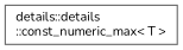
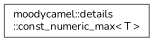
  digraph {
    rankdir=LR
    fontname=Nunito
-   n1 [color=grey40 fillcolor=white fontname=Nunito fontsize=10 height=0.2 label="details::details\l::const_numeric_max\< T \>" shape=box style=filled width=0.4]
+   n1 [color=grey40 fillcolor=white fontname=Nunito fontsize=10 height=0.2 label="moodycamel::details\l::const_numeric_max\< T \>" shape=box style=filled width=0.4]
  }
